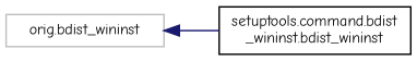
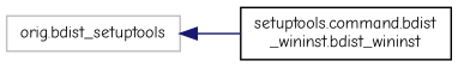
  digraph {
    rankdir=LR
    fontname="Comic Neue"
    node [fillcolor=white fontname="Comic Neue" fontsize=10 shape=record style=filled]
-   n1 [color=grey75 height=0.2 label="orig.bdist_wininst" width=0.4]
+   n1 [color=grey75 height=0.2 label="orig.bdist_setuptools" width=0.4]
    n2 [color=black height=0.2 label="setuptools.command.bdist\l_wininst.bdist_wininst" width=0.4]
    n1 -> n2 [color=midnightblue dir=back fontname="Comic Neue" fontsize=10 labelfontname=Helvetica labelfontsize=10 style=solid]
  }
